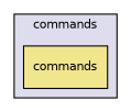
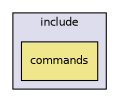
  digraph {
    compound=true
    rankdir=LR
    n1 [fillcolor=khaki fontname=Helvetica fontsize=10 label=commands pencolor=black shape=box style=filled]
    subgraph cluster_1 {
      bgcolor="#ddddee"
      fontname=Helvetica
      fontsize=10
-     label=commands
+     label=include
      pencolor=black
      n1
    }
  }
